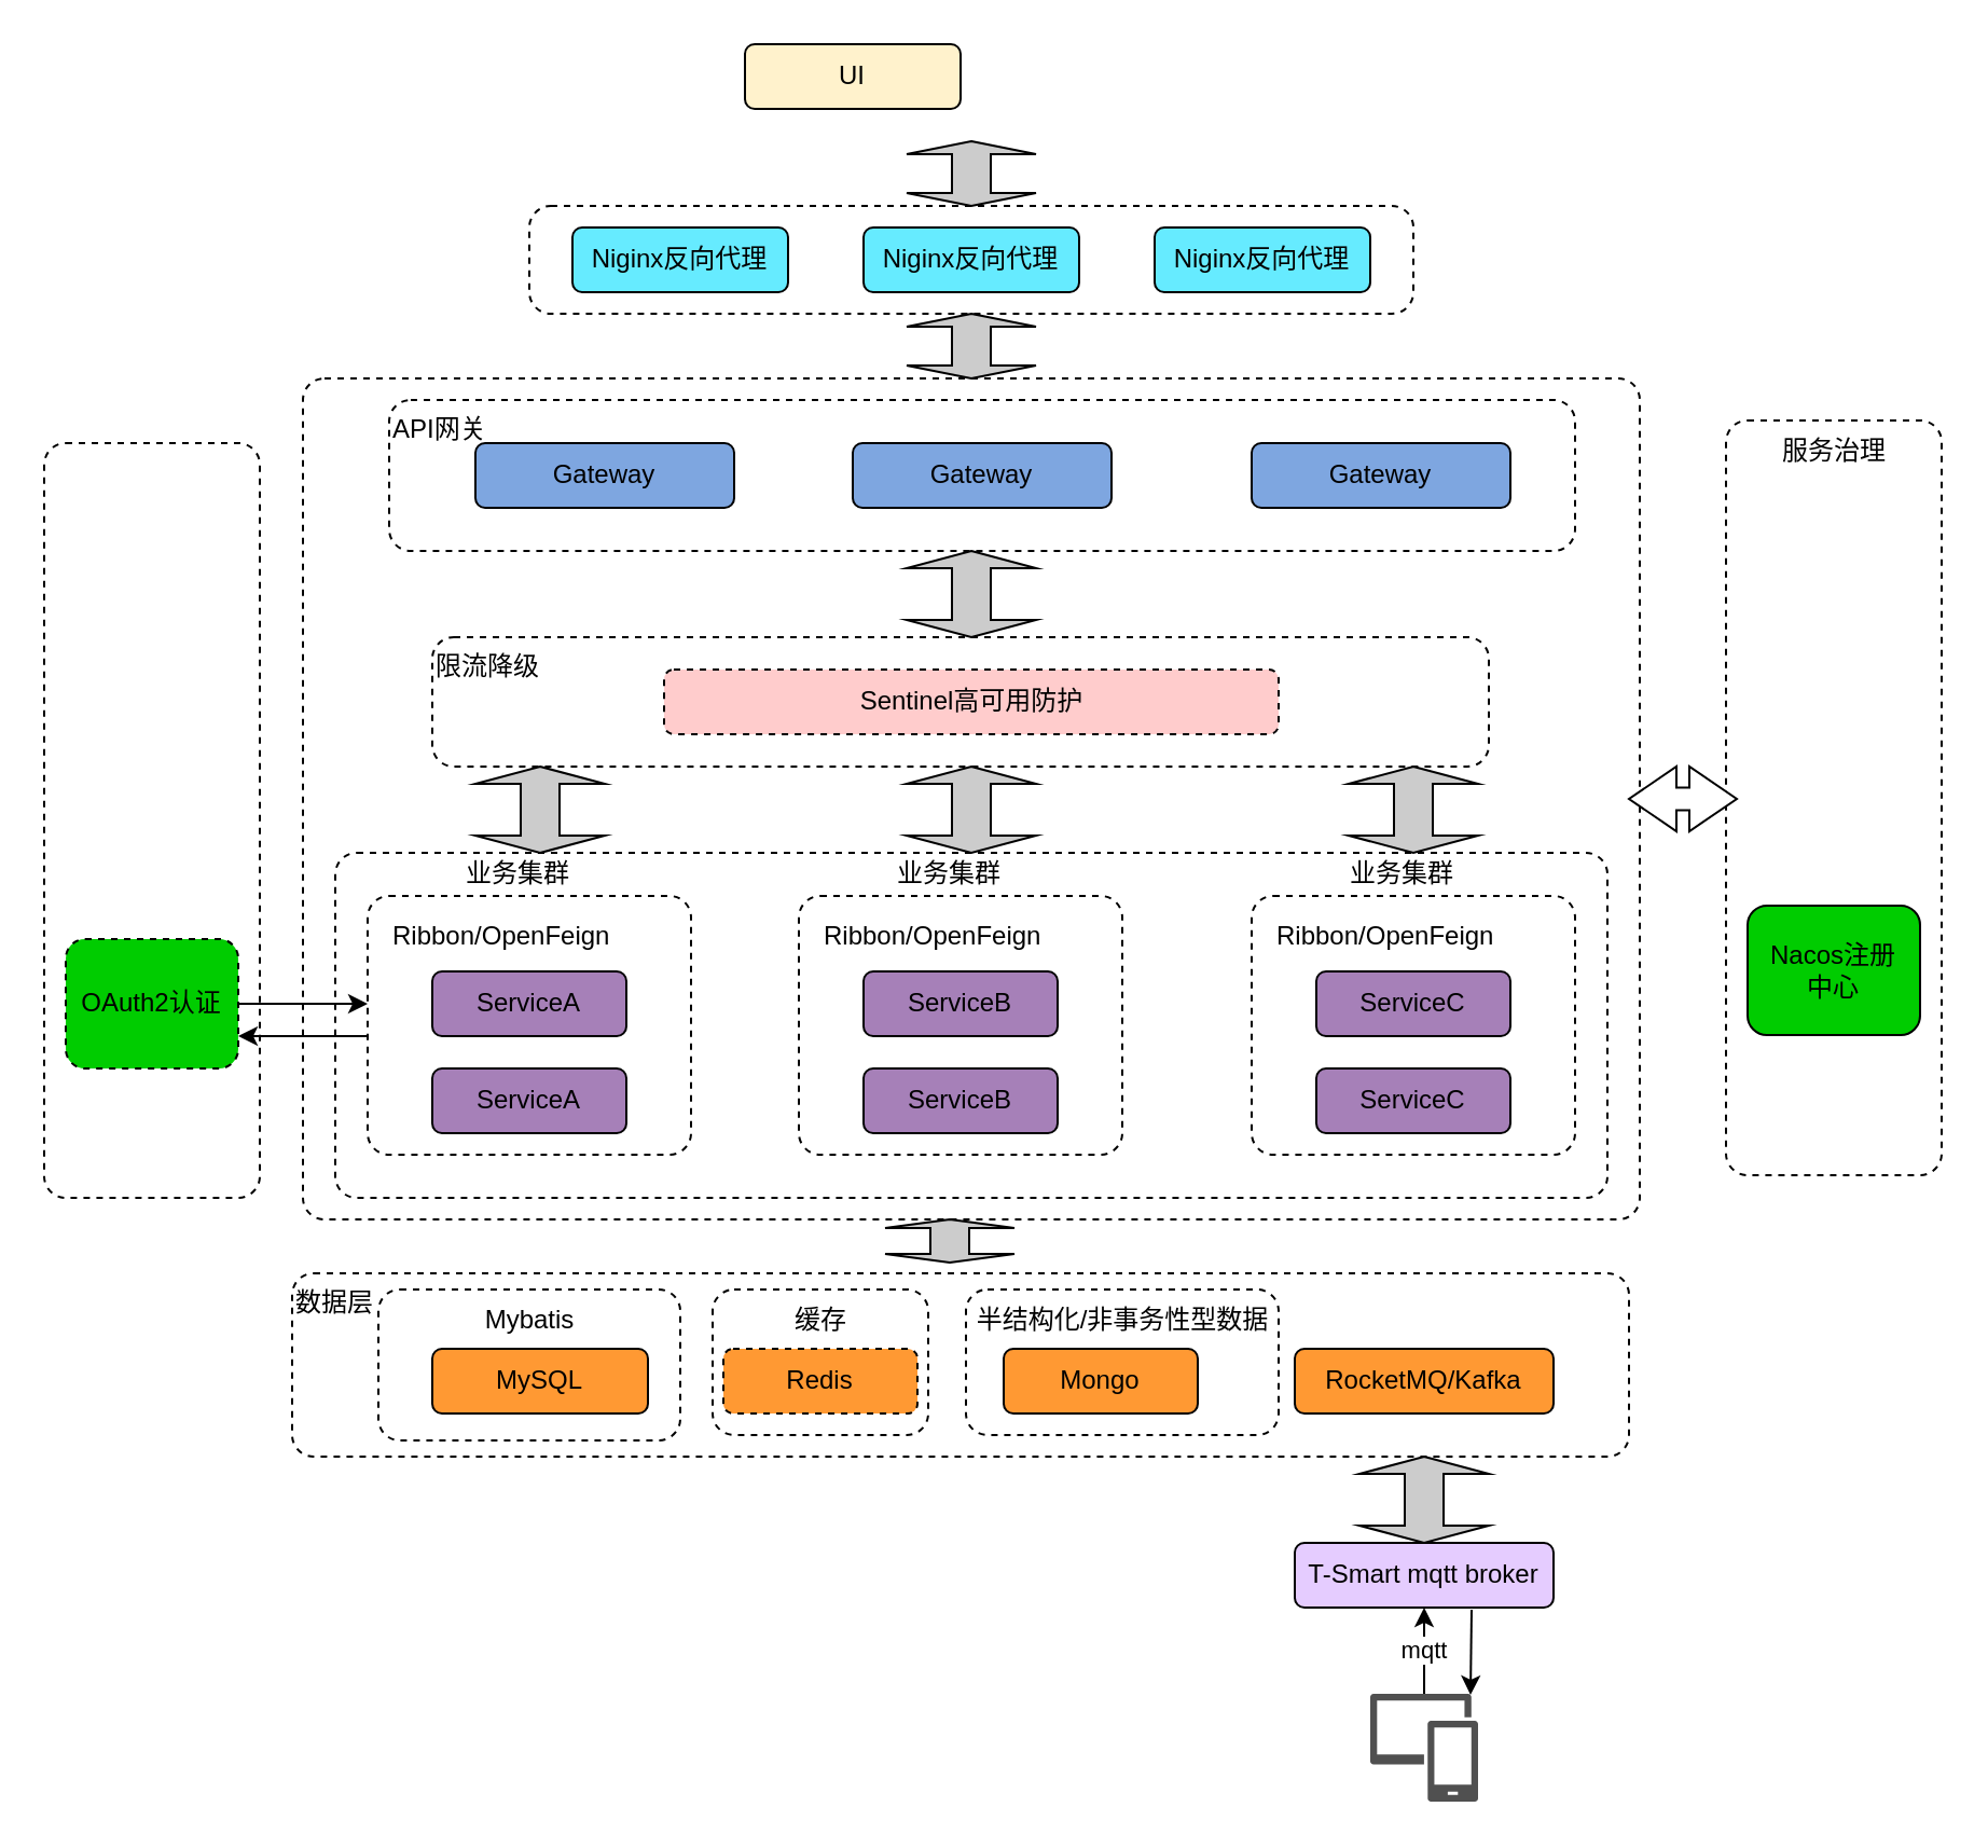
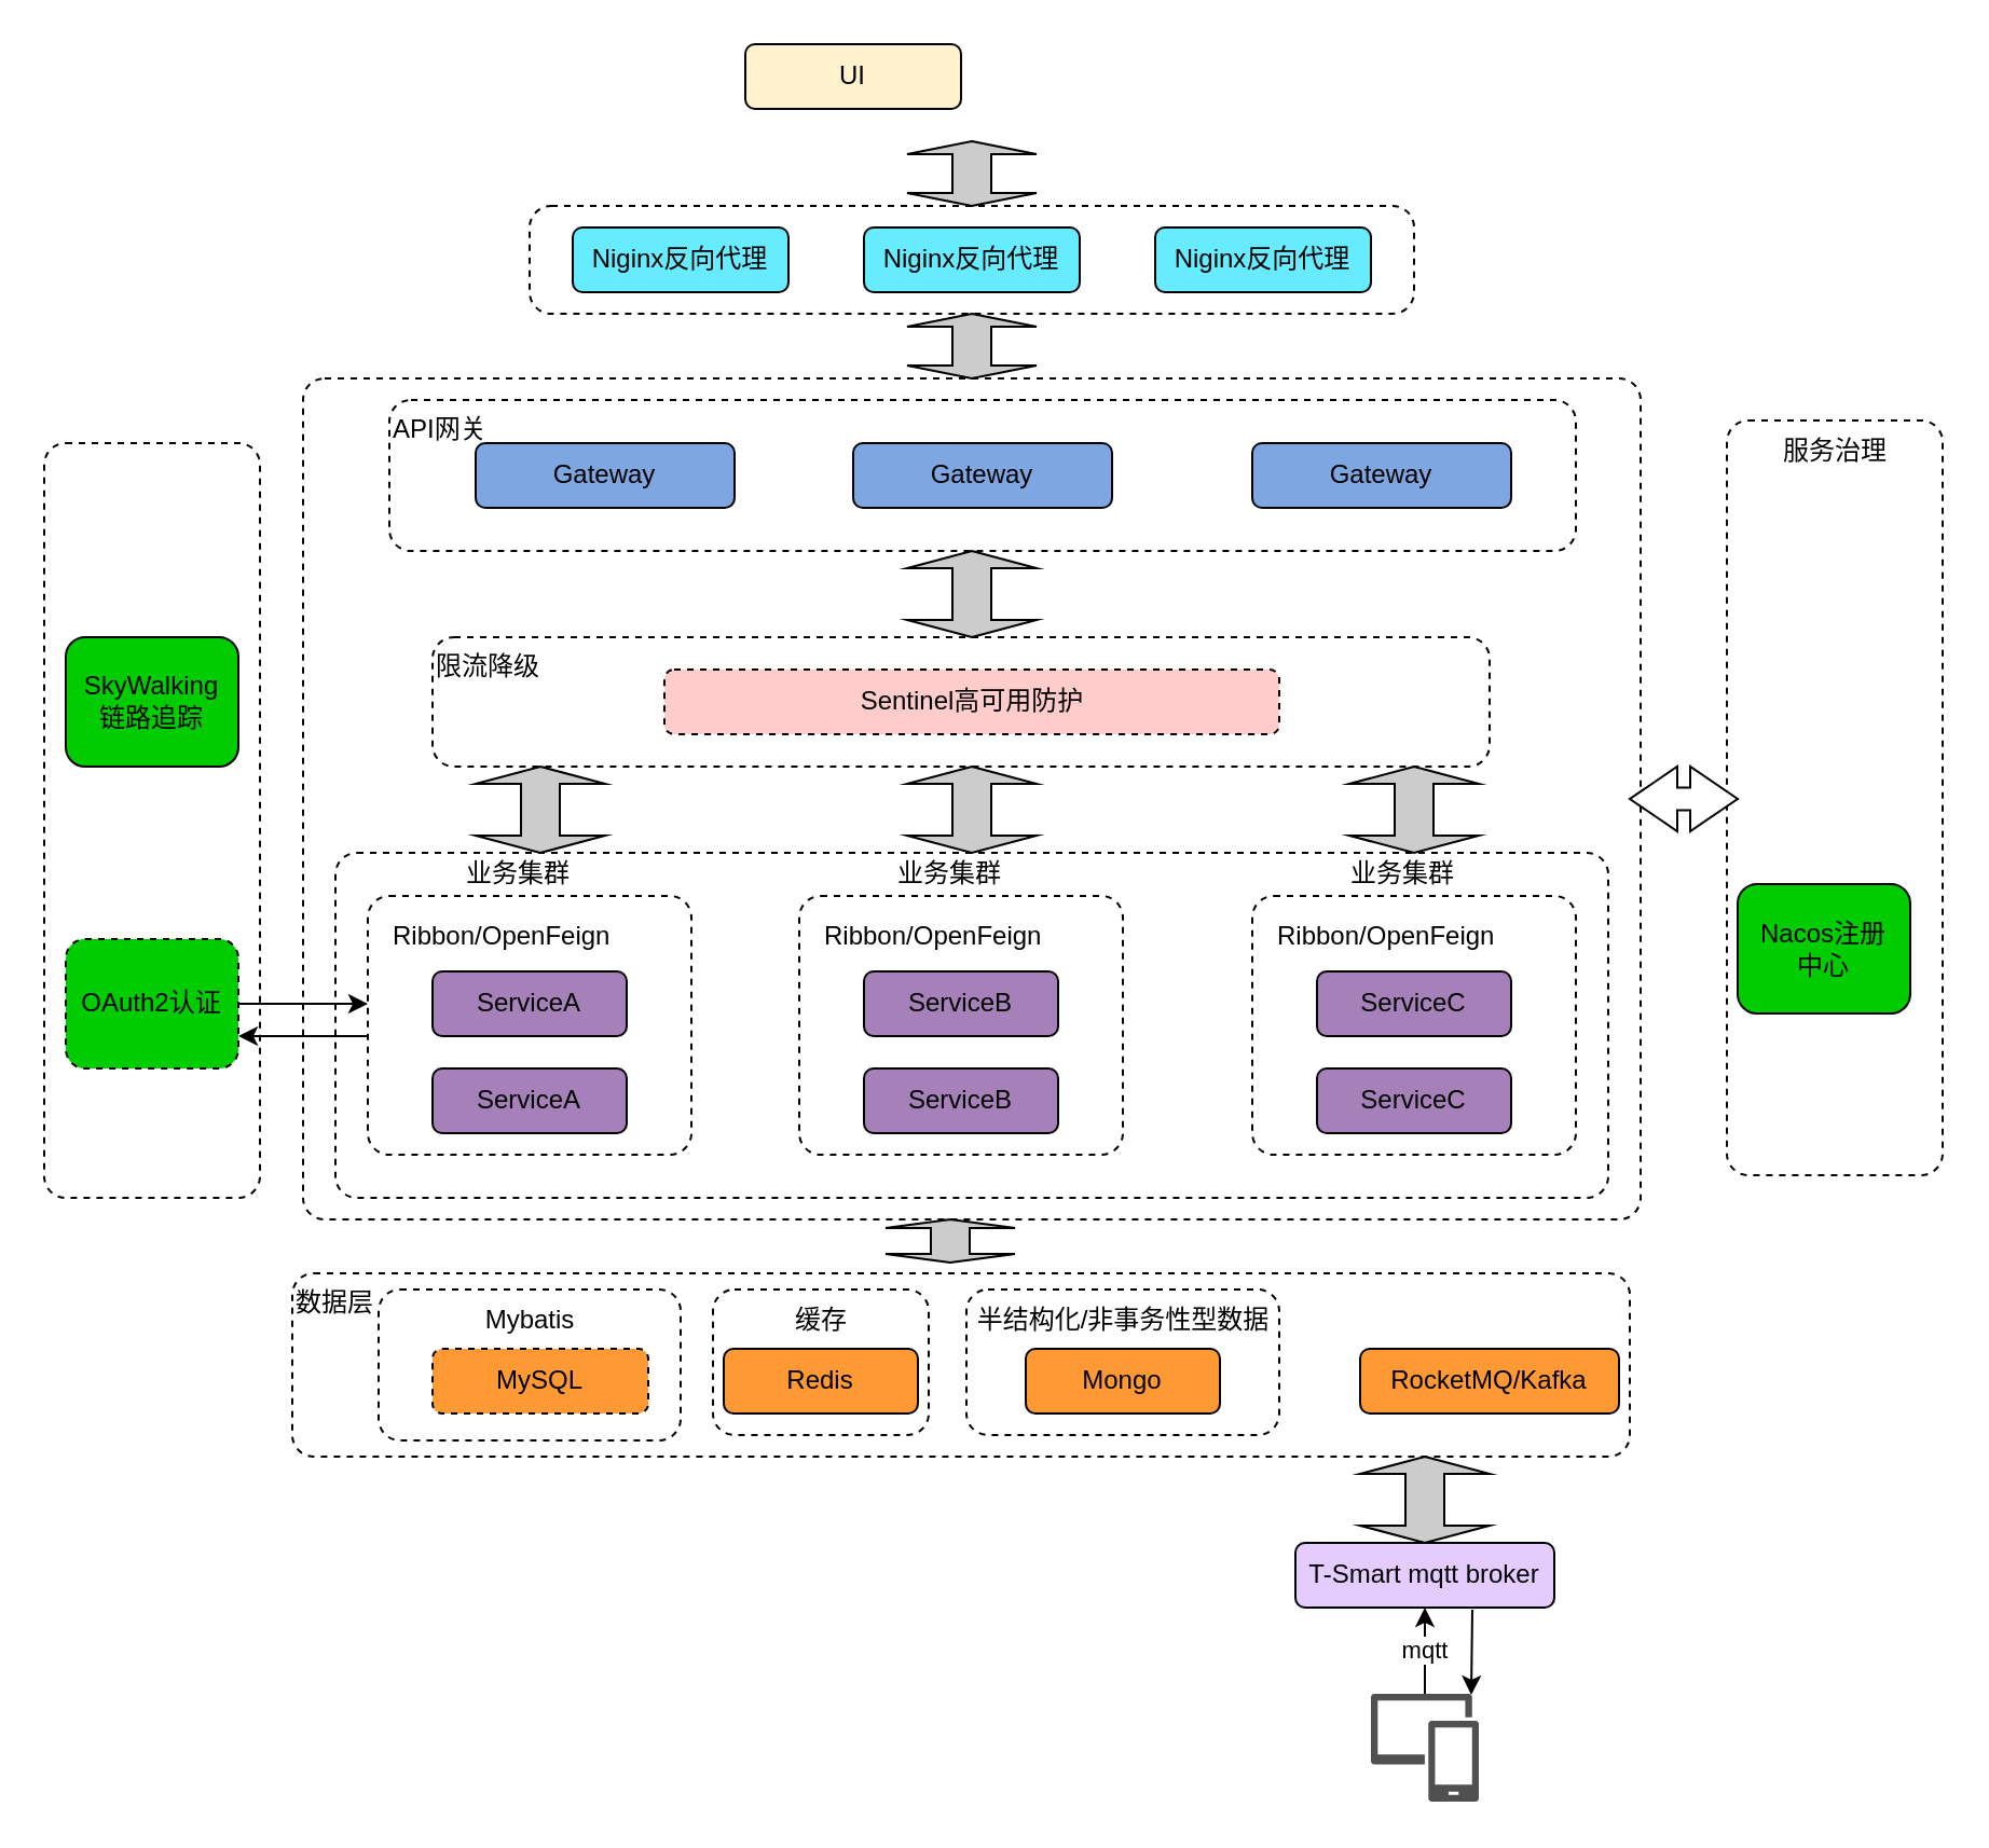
  <mxCell id="0" />
  <mxCell id="1" parent="0" />
  <mxCell id="2" value="" style="html=1;align=center;verticalAlign=top;rounded=1;absoluteArcSize=1;arcSize=20;dashed=1;fillColor=#FFFFFF;" parent="1" vertex="1"><mxGeometry x="20" y="205" width="100" height="350" as="geometry" /></mxCell>
  <mxCell id="3" value="数据层" style="html=1;align=left;verticalAlign=top;rounded=1;absoluteArcSize=1;arcSize=20;dashed=1;fillColor=#FFFFFF;" parent="1" vertex="1"><mxGeometry x="135" y="590" width="620" height="85" as="geometry" /></mxCell>
  <mxCell id="4" value="缓存" style="html=1;align=center;verticalAlign=top;rounded=1;absoluteArcSize=1;arcSize=20;dashed=1;fillColor=#FFFFFF;" parent="1" vertex="1"><mxGeometry x="330" y="597.5" width="100" height="67.5" as="geometry" /></mxCell>
  <mxCell id="5" value="半结构化/非事务性型数据" style="html=1;align=center;verticalAlign=top;rounded=1;absoluteArcSize=1;arcSize=20;dashed=1;fillColor=#FFFFFF;" parent="1" vertex="1"><mxGeometry x="447.5" y="597.5" width="145" height="67.5" as="geometry" /></mxCell>
  <mxCell id="6" value="Mybatis" style="html=1;align=center;verticalAlign=top;rounded=1;absoluteArcSize=1;arcSize=20;dashed=1;fillColor=#FFFFFF;" parent="1" vertex="1"><mxGeometry x="175" y="597.5" width="140" height="70" as="geometry" /></mxCell>
  <mxCell id="7" value="" style="html=1;align=center;verticalAlign=top;rounded=1;absoluteArcSize=1;arcSize=20;dashed=1;fillColor=#FFFFFF;" parent="1" vertex="1"><mxGeometry x="140" y="175" width="620" height="390" as="geometry" /></mxCell>
  <mxCell id="8" value="服务治理" style="html=1;align=center;verticalAlign=top;rounded=1;absoluteArcSize=1;arcSize=20;dashed=1;fillColor=#FFFFFF;" parent="1" vertex="1"><mxGeometry x="800" y="194.5" width="100" height="350" as="geometry" /></mxCell>
  <mxCell id="9" value="" style="html=1;align=center;verticalAlign=top;rounded=1;absoluteArcSize=1;arcSize=20;dashed=1;fillColor=#FFFFFF;" parent="1" vertex="1"><mxGeometry x="155" y="395" width="590" height="160" as="geometry" /></mxCell>
  <mxCell id="10" value="限流降级" style="html=1;align=left;verticalAlign=top;rounded=1;absoluteArcSize=1;arcSize=20;dashed=1;fillColor=#FFFFFF;" parent="1" vertex="1"><mxGeometry x="200" y="295" width="490" height="60" as="geometry" /></mxCell>
  <mxCell id="11" style="edgeStyle=none;rounded=0;orthogonalLoop=1;jettySize=auto;html=1;entryX=1;entryY=0.75;entryDx=0;entryDy=0;" parent="1" target="53" edge="1"><mxGeometry relative="1" as="geometry"><mxPoint x="170" y="480" as="sourcePoint" /></mxGeometry></mxCell>
  <mxCell id="12" value="Ribbon/OpenFeign" style="dashed=1;rounded=1;absoluteArcSize=1;arcSize=20;html=1;verticalAlign=top;align=left;spacingTop=5;spacingLeft=10;" parent="1" vertex="1"><mxGeometry x="170" y="415" width="150" height="120" as="geometry" /></mxCell>
  <mxCell id="13" value="API网关" style="html=1;align=left;verticalAlign=top;rounded=1;absoluteArcSize=1;arcSize=20;dashed=1;" parent="1" vertex="1"><mxGeometry x="180" y="185" width="550" height="70" as="geometry" /></mxCell>
  <mxCell id="14" value="" style="dashed=1;rounded=1;absoluteArcSize=1;arcSize=20;html=1;verticalAlign=top;align=left;spacingTop=5;spacingLeft=10;" parent="1" vertex="1"><mxGeometry x="245" y="95" width="410" height="50" as="geometry" /></mxCell>
  <mxCell id="15" value="Gateway" style="rounded=1;whiteSpace=wrap;html=1;fillColor=#7EA6E0;" parent="1" vertex="1"><mxGeometry x="220" y="205" width="120" height="30" as="geometry" /></mxCell>
  <mxCell id="16" value="Gateway" style="rounded=1;whiteSpace=wrap;html=1;fillColor=#7EA6E0;" parent="1" vertex="1"><mxGeometry x="395" y="205" width="120" height="30" as="geometry" /></mxCell>
  <mxCell id="17" value="Niginx反向代理" style="rounded=1;whiteSpace=wrap;html=1;fillColor=#66EBFF;" parent="1" vertex="1"><mxGeometry x="535" y="105" width="100" height="30" as="geometry" /></mxCell>
  <mxCell id="18" value="Niginx反向代理" style="rounded=1;whiteSpace=wrap;html=1;fillColor=#66EBFF;" parent="1" vertex="1"><mxGeometry x="265" y="105" width="100" height="30" as="geometry" /></mxCell>
  <mxCell id="19" value="Niginx反向代理" style="rounded=1;whiteSpace=wrap;html=1;fillColor=#66EBFF;" parent="1" vertex="1"><mxGeometry x="400" y="105" width="100" height="30" as="geometry" /></mxCell>
  <mxCell id="20" value="Gateway" style="rounded=1;whiteSpace=wrap;html=1;fillColor=#7EA6E0;" parent="1" vertex="1"><mxGeometry x="580" y="205" width="120" height="30" as="geometry" /></mxCell>
  <mxCell id="21" value="ServiceA" style="rounded=1;whiteSpace=wrap;html=1;fillColor=#A680B8;" parent="1" vertex="1"><mxGeometry x="200" y="450" width="90" height="30" as="geometry" /></mxCell>
  <mxCell id="22" value="ServiceA" style="rounded=1;whiteSpace=wrap;html=1;fillColor=#A680B8;" parent="1" vertex="1"><mxGeometry x="200" y="495" width="90" height="30" as="geometry" /></mxCell>
  <mxCell id="23" value="业务集群" style="text;html=1;strokeColor=none;fillColor=none;align=center;verticalAlign=middle;whiteSpace=wrap;rounded=0;" parent="1" vertex="1"><mxGeometry x="210" y="395" width="60" height="20" as="geometry" /></mxCell>
  <mxCell id="24" value="Ribbon/OpenFeign" style="dashed=1;rounded=1;absoluteArcSize=1;arcSize=20;html=1;verticalAlign=top;align=left;spacingTop=5;spacingLeft=10;" parent="1" vertex="1"><mxGeometry x="370" y="415" width="150" height="120" as="geometry" /></mxCell>
  <mxCell id="25" value="ServiceB" style="rounded=1;whiteSpace=wrap;html=1;fillColor=#A680B8;" parent="1" vertex="1"><mxGeometry x="400" y="450" width="90" height="30" as="geometry" /></mxCell>
  <mxCell id="26" value="ServiceB" style="rounded=1;whiteSpace=wrap;html=1;fillColor=#A680B8;" parent="1" vertex="1"><mxGeometry x="400" y="495" width="90" height="30" as="geometry" /></mxCell>
  <mxCell id="27" value="业务集群" style="text;html=1;strokeColor=none;fillColor=none;align=center;verticalAlign=middle;whiteSpace=wrap;rounded=0;" parent="1" vertex="1"><mxGeometry x="410" y="395" width="60" height="20" as="geometry" /></mxCell>
  <mxCell id="28" value="Ribbon/OpenFeign" style="dashed=1;rounded=1;absoluteArcSize=1;arcSize=20;html=1;verticalAlign=top;align=left;spacingTop=5;spacingLeft=10;" parent="1" vertex="1"><mxGeometry x="580" y="415" width="150" height="120" as="geometry" /></mxCell>
  <mxCell id="29" value="ServiceC" style="rounded=1;whiteSpace=wrap;html=1;fillColor=#A680B8;" parent="1" vertex="1"><mxGeometry x="610" y="450" width="90" height="30" as="geometry" /></mxCell>
  <mxCell id="30" value="ServiceC" style="rounded=1;whiteSpace=wrap;html=1;fillColor=#A680B8;" parent="1" vertex="1"><mxGeometry x="610" y="495" width="90" height="30" as="geometry" /></mxCell>
  <mxCell id="31" value="业务集群" style="text;html=1;strokeColor=none;fillColor=none;align=center;verticalAlign=middle;whiteSpace=wrap;rounded=0;" parent="1" vertex="1"><mxGeometry x="620" y="395" width="60" height="20" as="geometry" /></mxCell>
  <mxCell id="32" value="" style="shape=doubleArrow;direction=south;whiteSpace=wrap;html=1;fillColor=#CCCCCC;" parent="1" vertex="1"><mxGeometry x="420" y="145" width="60" height="30" as="geometry" /></mxCell>
  <mxCell id="33" value="" style="shape=doubleArrow;direction=south;whiteSpace=wrap;html=1;fillColor=#CCCCCC;" parent="1" vertex="1"><mxGeometry x="420" y="255" width="60" height="40" as="geometry" /></mxCell>
  <mxCell id="34" value="Sentinel高可用防护" style="rounded=1;whiteSpace=wrap;html=1;fillColor=#FFCCCC;dashed=1;" parent="1" vertex="1"><mxGeometry x="307.5" y="310" width="285" height="30" as="geometry" /></mxCell>
- <mxCell id="35" value="Nacos注册&lt;br&gt;中心" style="rounded=1;whiteSpace=wrap;html=1;fillColor=#00CC00;" parent="1" vertex="1"><mxGeometry x="810" y="419.5" width="80" height="60" as="geometry" /></mxCell>
+ <mxCell id="35" value="Nacos注册&lt;br&gt;中心" style="rounded=1;whiteSpace=wrap;html=1;fillColor=#00CC00;" parent="1" vertex="1"><mxGeometry x="805" y="409.5" width="80" height="60" as="geometry" /></mxCell>
  <mxCell id="36" value="" style="shape=doubleArrow;direction=south;whiteSpace=wrap;html=1;fillColor=#CCCCCC;" parent="1" vertex="1"><mxGeometry x="220" y="355" width="60" height="40" as="geometry" /></mxCell>
  <mxCell id="37" value="" style="shape=doubleArrow;direction=south;whiteSpace=wrap;html=1;fillColor=#CCCCCC;" parent="1" vertex="1"><mxGeometry x="420" y="355" width="60" height="40" as="geometry" /></mxCell>
  <mxCell id="38" value="" style="shape=doubleArrow;direction=south;whiteSpace=wrap;html=1;fillColor=#CCCCCC;" parent="1" vertex="1"><mxGeometry x="625" y="355" width="60" height="40" as="geometry" /></mxCell>
  <mxCell id="39" style="edgeStyle=orthogonalEdgeStyle;rounded=0;orthogonalLoop=1;jettySize=auto;html=1;exitX=0.5;exitY=1;exitDx=0;exitDy=0;" parent="1" source="8" target="8" edge="1"><mxGeometry relative="1" as="geometry" /></mxCell>
- <mxCell id="40" value="MySQL" style="rounded=1;whiteSpace=wrap;html=1;fillColor=#FF9933;" parent="1" vertex="1"><mxGeometry x="200" y="625" width="100" height="30" as="geometry" /></mxCell>
- <mxCell id="41" value="RocketMQ/Kafka" style="rounded=1;whiteSpace=wrap;html=1;fillColor=#FF9933;" parent="1" vertex="1"><mxGeometry x="600" y="625" width="120" height="30" as="geometry" /></mxCell>
- <mxCell id="42" value="Redis" style="rounded=1;whiteSpace=wrap;html=1;fillColor=#FF9933;dashed=1;" parent="1" vertex="1"><mxGeometry x="335" y="625" width="90" height="30" as="geometry" /></mxCell>
+ <mxCell id="40" value="MySQL" style="rounded=1;whiteSpace=wrap;html=1;fillColor=#FF9933;dashed=1;" parent="1" vertex="1"><mxGeometry x="200" y="625" width="100" height="30" as="geometry" /></mxCell>
+ <mxCell id="41" value="RocketMQ/Kafka" style="rounded=1;whiteSpace=wrap;html=1;fillColor=#FF9933;" parent="1" vertex="1"><mxGeometry x="630" y="625" width="120" height="30" as="geometry" /></mxCell>
+ <mxCell id="42" value="Redis" style="rounded=1;whiteSpace=wrap;html=1;fillColor=#FF9933;" parent="1" vertex="1"><mxGeometry x="335" y="625" width="90" height="30" as="geometry" /></mxCell>
  <mxCell id="43" value="" style="shape=doubleArrow;direction=south;whiteSpace=wrap;html=1;fillColor=#CCCCCC;" parent="1" vertex="1"><mxGeometry x="410" y="565" width="60" height="20" as="geometry" /></mxCell>
  <mxCell id="44" style="edgeStyle=none;rounded=0;orthogonalLoop=1;jettySize=auto;html=1;entryX=0.93;entryY=0.01;entryDx=0;entryDy=0;entryPerimeter=0;" parent="1" target="50" edge="1"><mxGeometry relative="1" as="geometry"><mxPoint x="682" y="746" as="sourcePoint" /></mxGeometry></mxCell>
  <mxCell id="45" value="T-Smart mqtt broker" style="rounded=1;whiteSpace=wrap;html=1;fillColor=#E5CCFF;" parent="1" vertex="1"><mxGeometry x="600" y="715" width="120" height="30" as="geometry" /></mxCell>
  <mxCell id="46" value="" style="html=1;shadow=0;dashed=0;align=center;verticalAlign=middle;shape=mxgraph.arrows2.twoWayArrow;dy=0.65;dx=22;fillColor=#FFFFFF;" parent="1" vertex="1"><mxGeometry x="755" y="355" width="50" height="30" as="geometry" /></mxCell>
  <mxCell id="47" value="UI" style="rounded=1;whiteSpace=wrap;html=1;fillColor=#FFF2CC;" parent="1" vertex="1"><mxGeometry x="345" y="20" width="100" height="30" as="geometry" /></mxCell>
  <mxCell id="48" value="" style="shape=doubleArrow;direction=south;whiteSpace=wrap;html=1;fillColor=#CCCCCC;" parent="1" vertex="1"><mxGeometry x="420" y="65" width="60" height="30" as="geometry" /></mxCell>
  <mxCell id="49" value="mqtt" style="edgeStyle=orthogonalEdgeStyle;rounded=0;orthogonalLoop=1;jettySize=auto;html=1;entryX=0.5;entryY=1;entryDx=0;entryDy=0;" parent="1" source="50" target="45" edge="1"><mxGeometry relative="1" as="geometry" /></mxCell>
  <mxCell id="50" value="" style="pointerEvents=1;shadow=0;dashed=0;html=1;strokeColor=none;labelPosition=center;verticalLabelPosition=bottom;verticalAlign=top;align=center;fillColor=#505050;shape=mxgraph.mscae.intune.device_group" parent="1" vertex="1"><mxGeometry x="635" y="785" width="50" height="50" as="geometry" /></mxCell>
- <mxCell id="51" value="Mongo" style="rounded=1;whiteSpace=wrap;html=1;fillColor=#FF9933;" parent="1" vertex="1"><mxGeometry x="465" y="625" width="90" height="30" as="geometry" /></mxCell>
+ <mxCell id="51" value="Mongo" style="rounded=1;whiteSpace=wrap;html=1;fillColor=#FF9933;" parent="1" vertex="1"><mxGeometry x="475" y="625" width="90" height="30" as="geometry" /></mxCell>
  <mxCell id="52" style="edgeStyle=none;rounded=0;orthogonalLoop=1;jettySize=auto;html=1;" parent="1" source="53" edge="1"><mxGeometry relative="1" as="geometry"><mxPoint x="170" y="465" as="targetPoint" /></mxGeometry></mxCell>
  <mxCell id="53" value="OAuth2&lt;span&gt;认证&lt;/span&gt;" style="rounded=1;whiteSpace=wrap;html=1;fillColor=#00CC00;dashed=1;" parent="1" vertex="1"><mxGeometry x="30" y="435" width="80" height="60" as="geometry" /></mxCell>
+ <mxCell id="54" value="SkyWalking&lt;br&gt;&lt;span&gt;链路追踪&lt;/span&gt;" style="rounded=1;whiteSpace=wrap;html=1;fillColor=#00CC00;" parent="1" vertex="1"><mxGeometry x="30" y="295" width="80" height="60" as="geometry" /></mxCell>
  <mxCell id="55" value="" style="shape=doubleArrow;direction=south;whiteSpace=wrap;html=1;fillColor=#CCCCCC;" parent="1" vertex="1"><mxGeometry x="630" y="675" width="60" height="40" as="geometry" /></mxCell>
